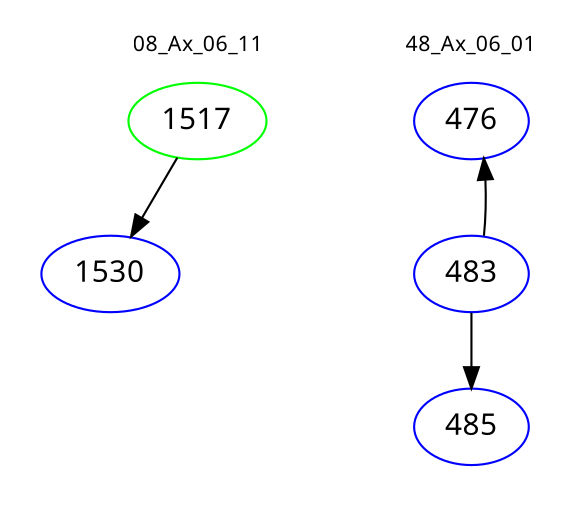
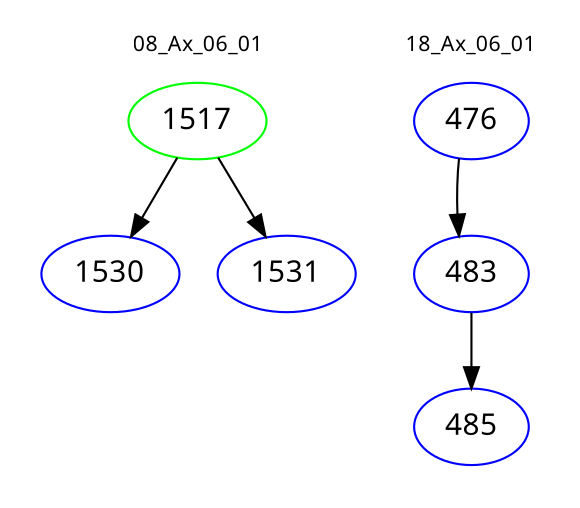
  digraph {
    fontname="Noto Sans"
    node [color=blue fontname="Noto Sans"]
    edge [color=black fontname="Noto Sans"]
    n1 [color=green label=1517]
    n2 [label=1530]
+   n3 [label=1531]
    n4 [label=476]
    n5 [label=485]
    n6 [label=483]
    subgraph cluster_1 {
      color=white
      fontsize=10
-     label="08_Ax_06_11"
+     label="08_Ax_06_01"
      n1
      n2
+     n3
    }
    subgraph cluster_2 {
      color=white
      fontsize=10
-     label="48_Ax_06_01"
+     label="18_Ax_06_01"
      n4
      n5
      n6
    }
    n1 -> n2
-   n6 -> n4
+   n1 -> n3
+   n4 -> n6
    n6 -> n5
  }
